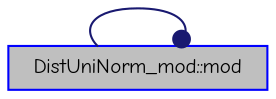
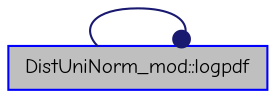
  digraph {
    rankdir=LR
    fontname="Comic Neue"
-   n1 [color=blue fillcolor=grey75 fontcolor=black fontname="Comic Neue" fontsize=10 height=0.2 label="DistUniNorm_mod::mod" shape=record style=filled width=0.4]
+   n1 [color=blue fillcolor=grey75 fontcolor=black fontname="Comic Neue" fontsize=10 height=0.2 label="DistUniNorm_mod::logpdf" shape=record style=filled width=0.4]
    n1 -> n1 [color=midnightblue fontname="Comic Neue" fontsize=10 labelfontname=Helvetica labelfontsize=10 style=solid arrowhead=dot]
  }
